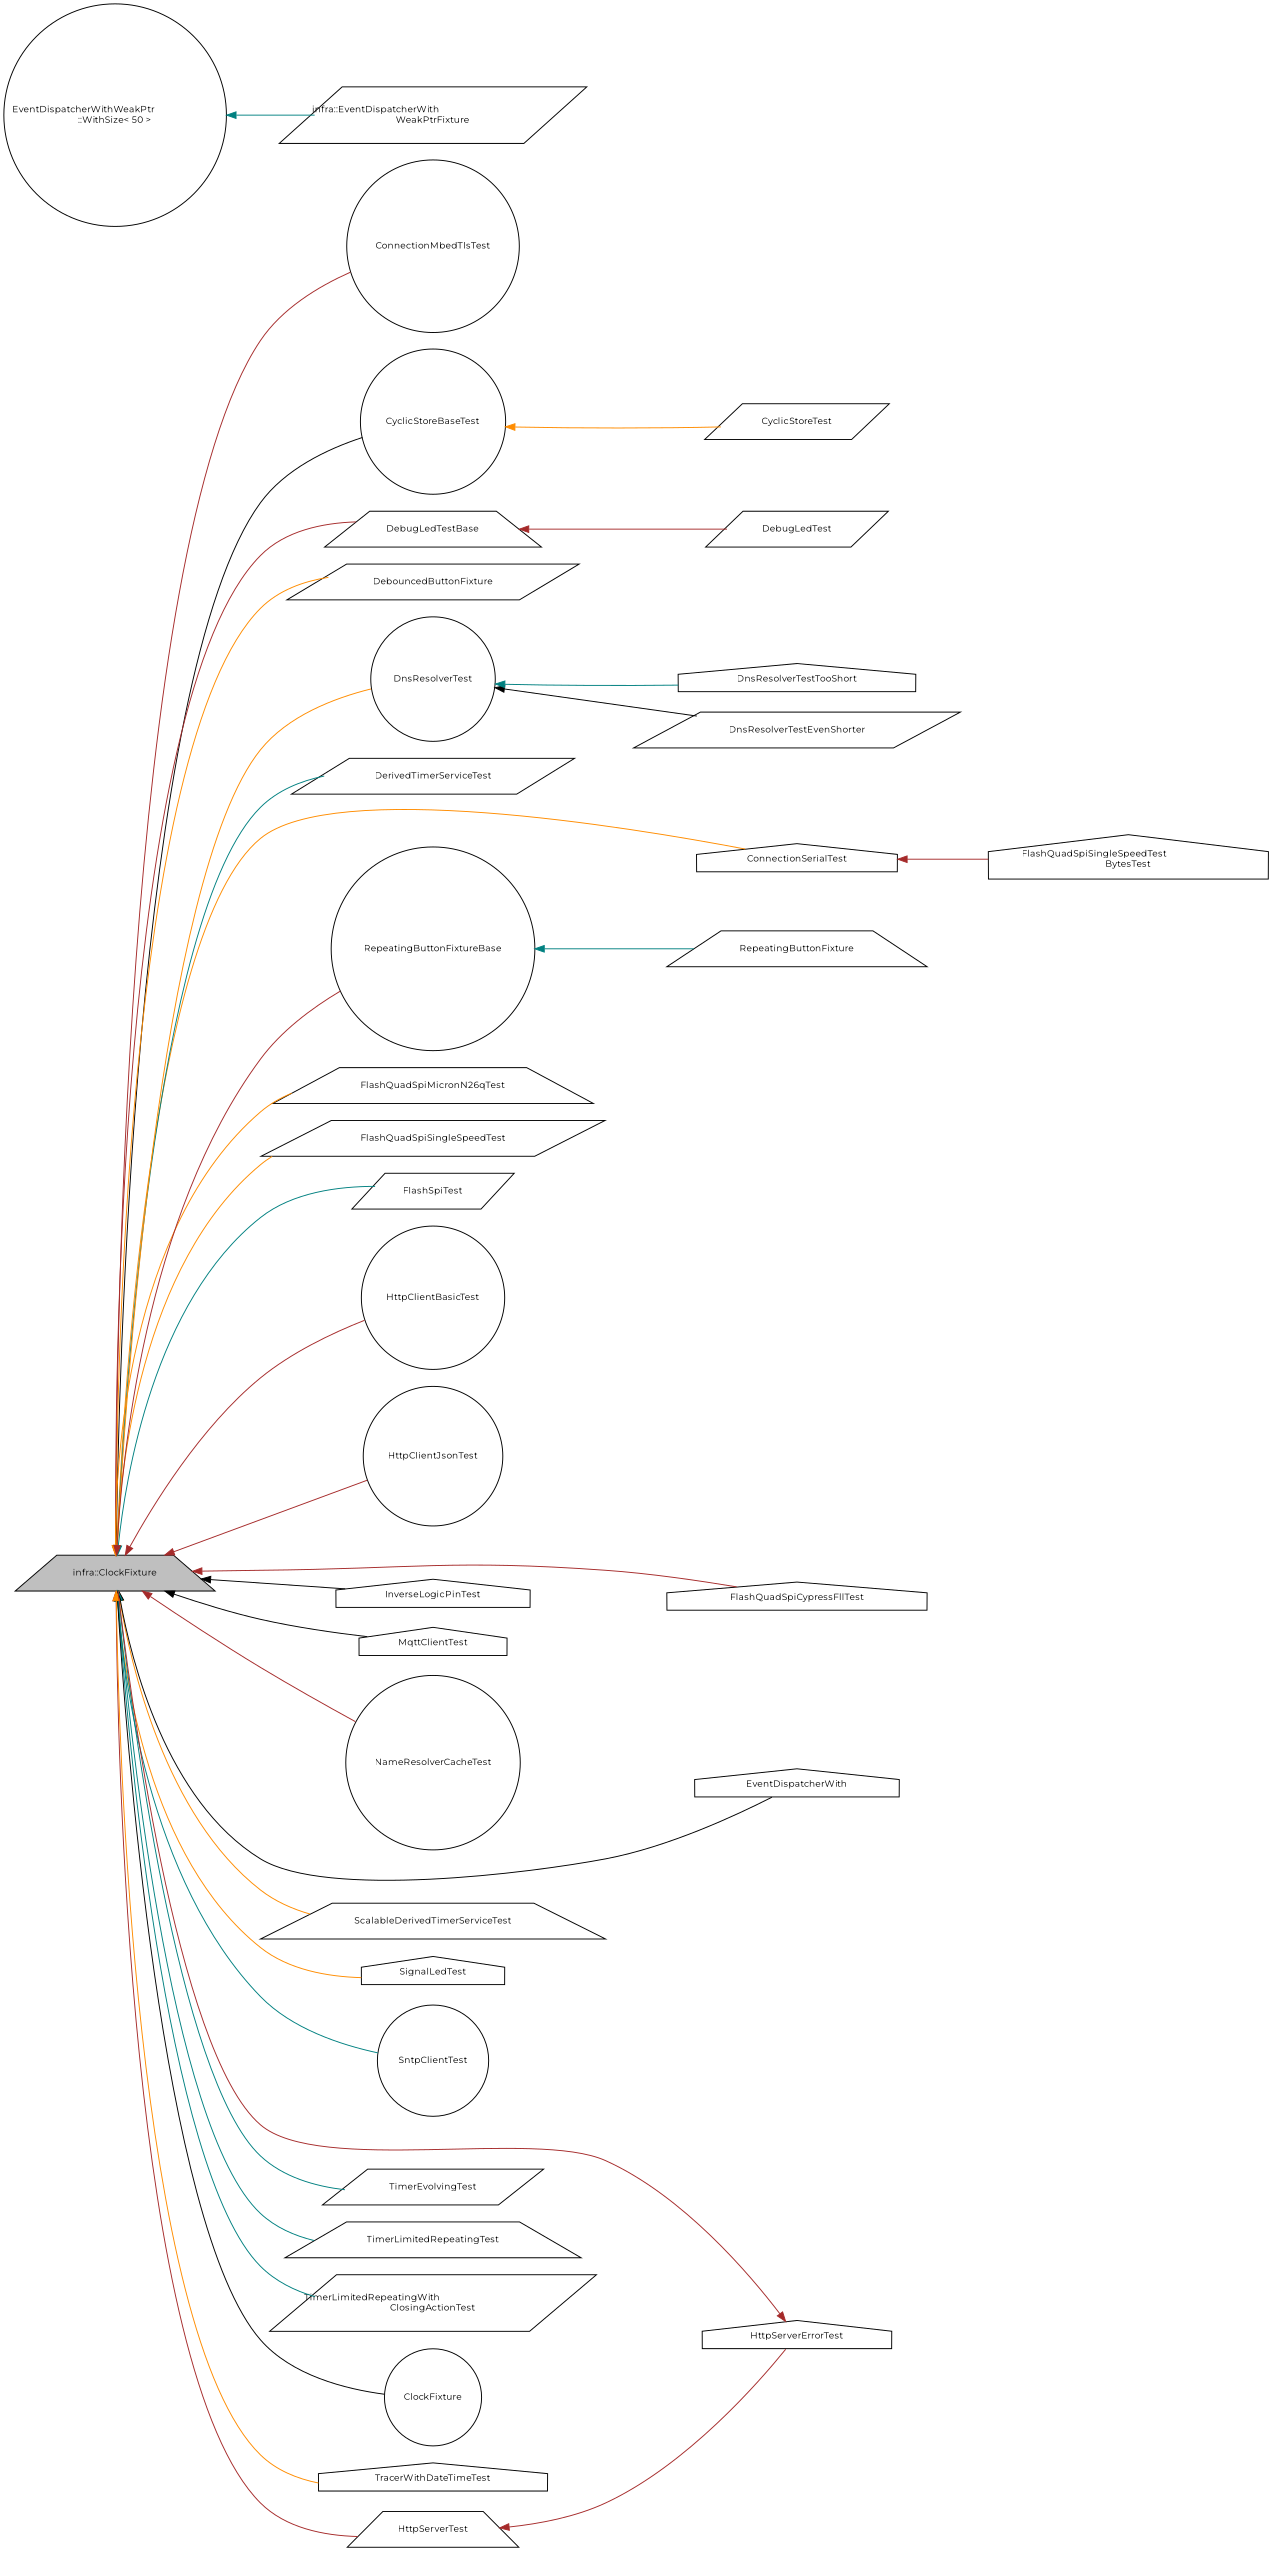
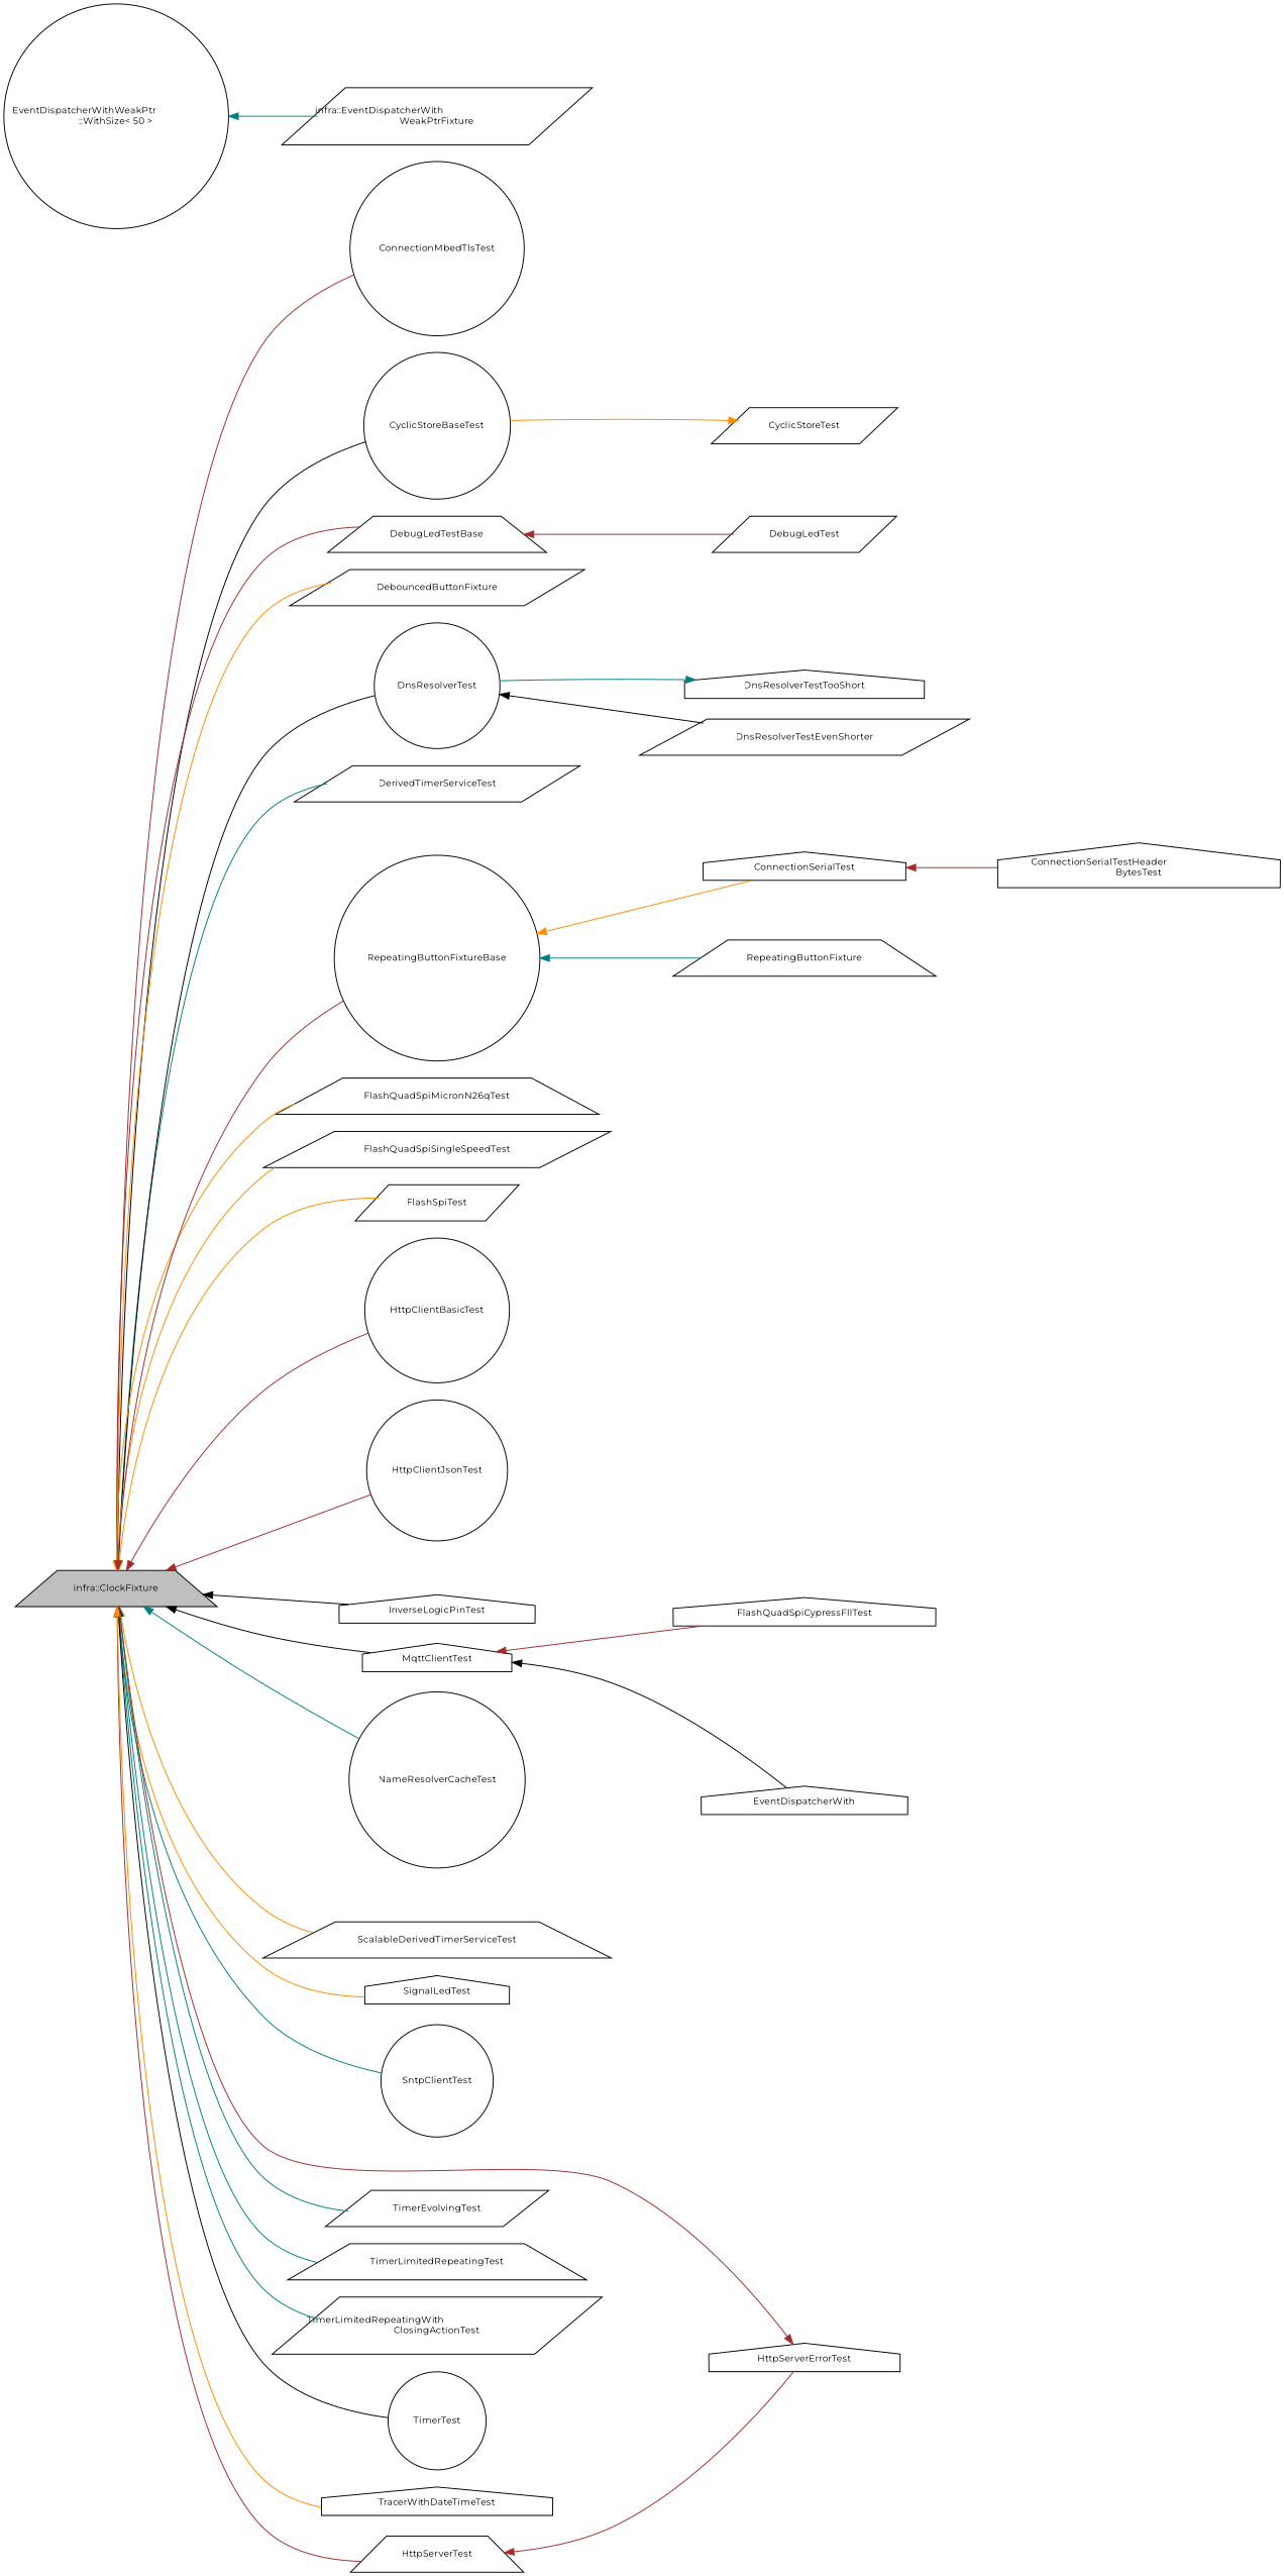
  digraph {
    fontname=Montserrat
    rankdir=LR
    node [color=black fillcolor=white fontname=Montserrat fontsize=10 shape=circle style=filled]
    edge [color=brown dir=back fontname=Montserrat fontsize=10 labelfontname=Helvetica labelfontsize=10 style=solid]
    n1 [fillcolor=grey75 fontcolor=black height=0.2 label="infra::ClockFixture" shape=trapezium width=0.4]
    n2 [height=0.2 label=ConnectionMbedTlsTest width=0.4]
    n3 [height=0.2 label=ConnectionSerialTest shape=house width=0.4]
    n4 [height=0.2 label=CyclicStoreBaseTest width=0.4]
    n5 [height=0.2 label=DebouncedButtonFixture shape=parallelogram width=0.4]
    n6 [height=0.2 label=DebugLedTestBase shape=trapezium width=0.4]
    n7 [height=0.2 label=DerivedTimerServiceTest shape=parallelogram width=0.4]
    n8 [height=0.2 label=DnsResolverTest width=0.4]
    n9 [height=0.2 label=FlashQuadSpiCypressFllTest shape=house width=0.4]
    n10 [height=0.2 label=FlashQuadSpiMicronN26qTest shape=trapezium width=0.4]
    n11 [height=0.2 label=FlashQuadSpiSingleSpeedTest shape=parallelogram width=0.4]
    n12 [height=0.2 label=FlashSpiTest shape=parallelogram width=0.4]
    n13 [height=0.2 label=HttpClientBasicTest width=0.4]
    n14 [height=0.2 label=HttpClientJsonTest width=0.4]
    n15 [height=0.2 label=HttpServerTest shape=trapezium width=0.4]
    n16 [height=0.2 label=InverseLogicPinTest shape=house width=0.4]
    n17 [height=0.2 label=MqttClientTest shape=house width=0.4]
    n18 [height=0.2 label=NameResolverCacheTest width=0.4]
    n19 [height=0.2 label=RepeatingButtonFixtureBase width=0.4]
    n20 [height=0.2 label=ScalableDerivedTimerServiceTest shape=trapezium width=0.4]
    n21 [height=0.2 label=SignalLedTest shape=house width=0.4]
    n22 [height=0.2 label=SntpClientTest width=0.4]
    n23 [height=0.2 label=EventDispatcherWith shape=house width=0.4]
    n24 [height=0.2 label=TimerEvolvingTest shape=parallelogram width=0.4]
    n25 [height=0.2 label=TimerLimitedRepeatingTest shape=trapezium width=0.4]
    n26 [height=0.2 label="TimerLimitedRepeatingWith\lClosingActionTest" shape=parallelogram width=0.4]
-   n27 [height=0.2 label=ClockFixture width=0.4]
+   n27 [height=0.2 label=TimerTest width=0.4]
    n28 [height=0.2 label=TracerWithDateTimeTest shape=house width=0.4]
-   n29 [height=0.2 label="FlashQuadSpiSingleSpeedTest\lBytesTest" shape=house width=0.4]
+   n29 [height=0.2 label="ConnectionSerialTestHeader\lBytesTest" shape=house width=0.4]
    n30 [height=0.2 label=CyclicStoreTest shape=parallelogram width=0.4]
    n31 [height=0.2 label=DebugLedTest shape=parallelogram width=0.4]
    n32 [height=0.2 label=DnsResolverTestEvenShorter shape=parallelogram width=0.4]
    n33 [height=0.2 label=DnsResolverTestTooShort shape=house width=0.4]
    n34 [height=0.2 label=HttpServerErrorTest shape=house width=0.4]
    n35 [height=0.2 label=RepeatingButtonFixture shape=trapezium width=0.4]
    n36 [height=0.2 label="infra::EventDispatcherWith\lWeakPtrFixture" shape=parallelogram width=0.4]
    n37 [height=0.2 label="EventDispatcherWithWeakPtr\l::WithSize\< 50 \>" width=0.4]
    n1 -> n2
-   n1 -> n3 [color=darkorange]
+   n19 -> n3 [color=darkorange]
    n1 -> n4 [color=black]
    n1 -> n5 [color=darkorange]
    n1 -> n6
    n1 -> n7 [color=teal]
-   n1 -> n8 [color=darkorange]
-   n1 -> n9
+   n1 -> n8 [color=black]
+   n17 -> n9
    n1 -> n10 [color=darkorange]
    n1 -> n11 [color=darkorange]
-   n1 -> n12 [color=teal]
+   n1 -> n12 [color=darkorange]
    n1 -> n13
    n1 -> n14
    n1 -> n15
    n1 -> n16 [color=black]
    n1 -> n17 [color=black]
-   n1 -> n18
+   n1 -> n18 [color=teal]
    n1 -> n19
    n1 -> n20 [color=darkorange]
    n1 -> n21 [color=darkorange]
    n1 -> n22 [color=teal]
-   n1 -> n23 [color=black]
+   n17 -> n23 [color=black]
    n1 -> n24 [color=teal]
    n1 -> n25 [color=teal]
    n1 -> n26 [color=teal]
    n1 -> n27 [color=black]
    n1 -> n28 [color=darkorange]
    n3 -> n29
-   n4 -> n30 [color=darkorange]
+   n30 -> n4 [color=darkorange]
    n6 -> n31
    n8 -> n32 [color=black]
-   n8 -> n33 [color=teal]
+   n33 -> n8 [color=teal]
    n15 -> n34
    n19 -> n35 [color=teal]
    n34 -> n1
    n37 -> n36 [color=teal]
  }
